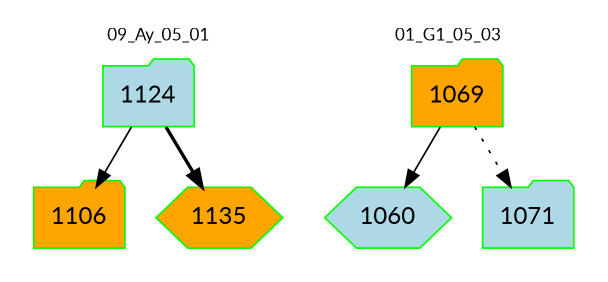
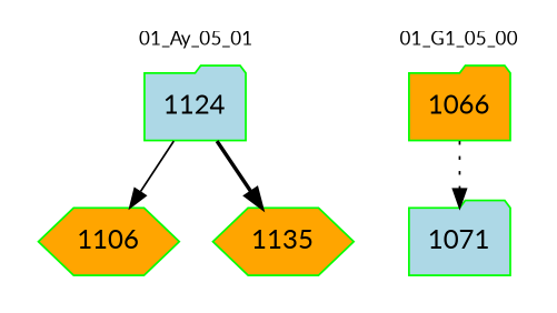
  digraph {
    fontname=Lato
    node [color=green fillcolor=lightblue fontname=Lato shape=folder style=filled]
    edge [color=black fontname=Lato style=solid]
    n1 [label=1124]
-   n2 [fillcolor=orange label=1106]
+   n2 [fillcolor=orange label=1106 shape=hexagon]
    n3 [fillcolor=orange label=1135 shape=hexagon]
-   n4 [fillcolor=orange label=1069]
-   n5 [label=1060 shape=hexagon]
+   n4 [fillcolor=orange label=1066]
    n6 [label=1071]
    subgraph cluster_1 {
      color=white
      fontsize=10
-     label="09_Ay_05_01"
+     label="01_Ay_05_01"
      n1
      n2
      n3
    }
    subgraph cluster_2 {
      color=white
      fontsize=10
-     label="01_G1_05_03"
+     label="01_G1_05_00"
      n4
-     n5
      n6
    }
    n1 -> n2
    n1 -> n3 [style=bold]
-   n4 -> n5
    n4 -> n6 [style=dotted]
  }
